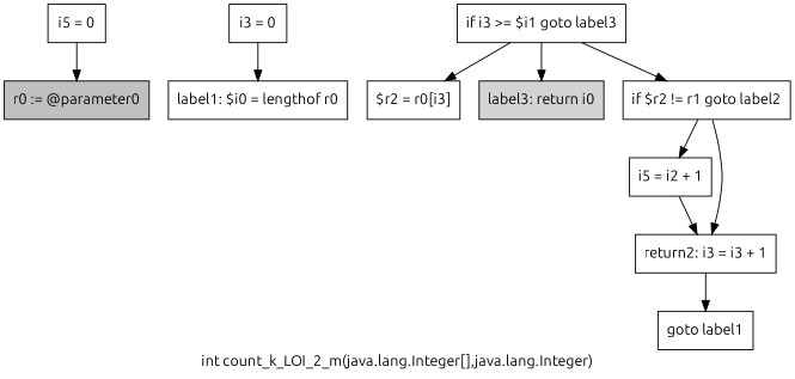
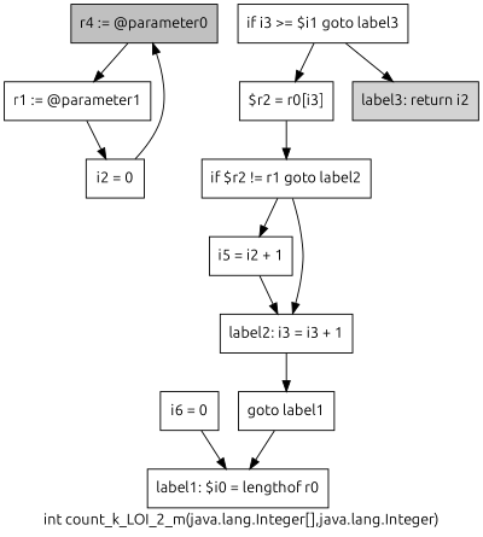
  digraph {
    fontname=Ubuntu
    label="int count_k_LOI_2_m(java.lang.Integer[],java.lang.Integer)"
    node [fontname=Ubuntu shape=box]
    edge [fontname=Ubuntu]
-   n1 [fillcolor=gray label="r0 := @parameter0" style=filled]
-   n3 [label="i5 = 0"]
-   n4 [label="i3 = 0"]
+   n1 [fillcolor=gray label="r4 := @parameter0" style=filled]
+   n2 [label="r1 := @parameter1"]
+   n3 [label="i2 = 0"]
+   n4 [label="i6 = 0"]
    n5 [label="label1: $i0 = lengthof r0"]
    n6 [label="if i3 >= $i1 goto label3"]
    n7 [label="$r2 = r0[i3]"]
-   n8 [fillcolor=lightgray label="label3: return i0" style=filled]
+   n8 [fillcolor=lightgray label="label3: return i2" style=filled]
    n9 [label="if $r2 != r1 goto label2"]
    n10 [label="i5 = i2 + 1"]
-   n11 [label="return2: i3 = i3 + 1"]
+   n11 [label="label2: i3 = i3 + 1"]
    n12 [label="goto label1"]
+   n1 -> n2
+   n2 -> n3
    n3 -> n1
    n4 -> n5
    n6 -> n7
    n6 -> n8
-   n6 -> n9
+   n7 -> n9
    n9 -> n10
    n9 -> n11
    n10 -> n11
    n11 -> n12
+   n12 -> n5
  }
